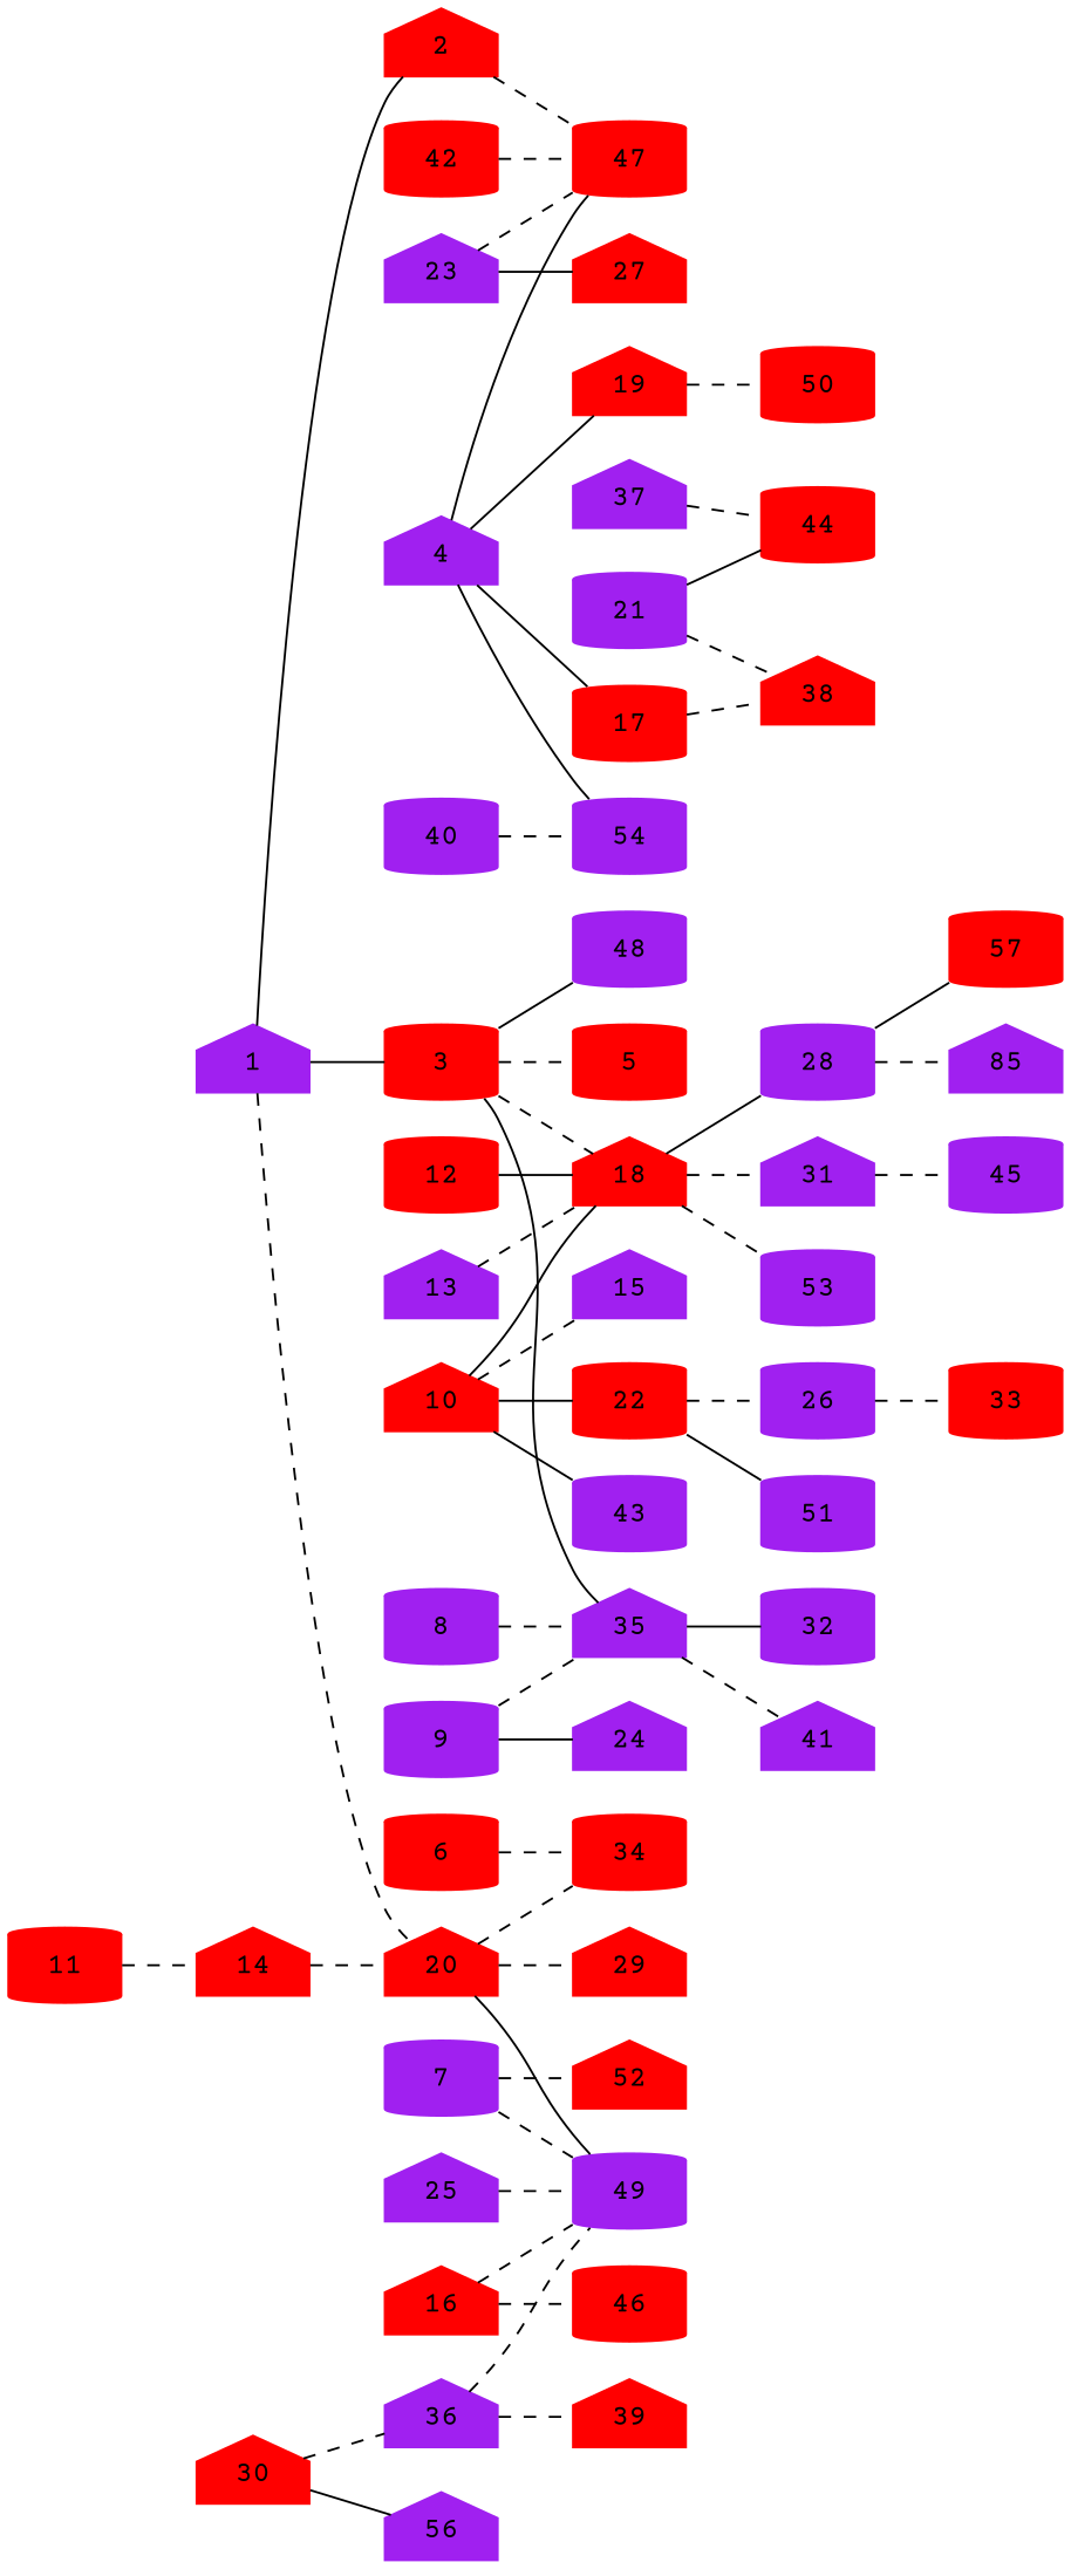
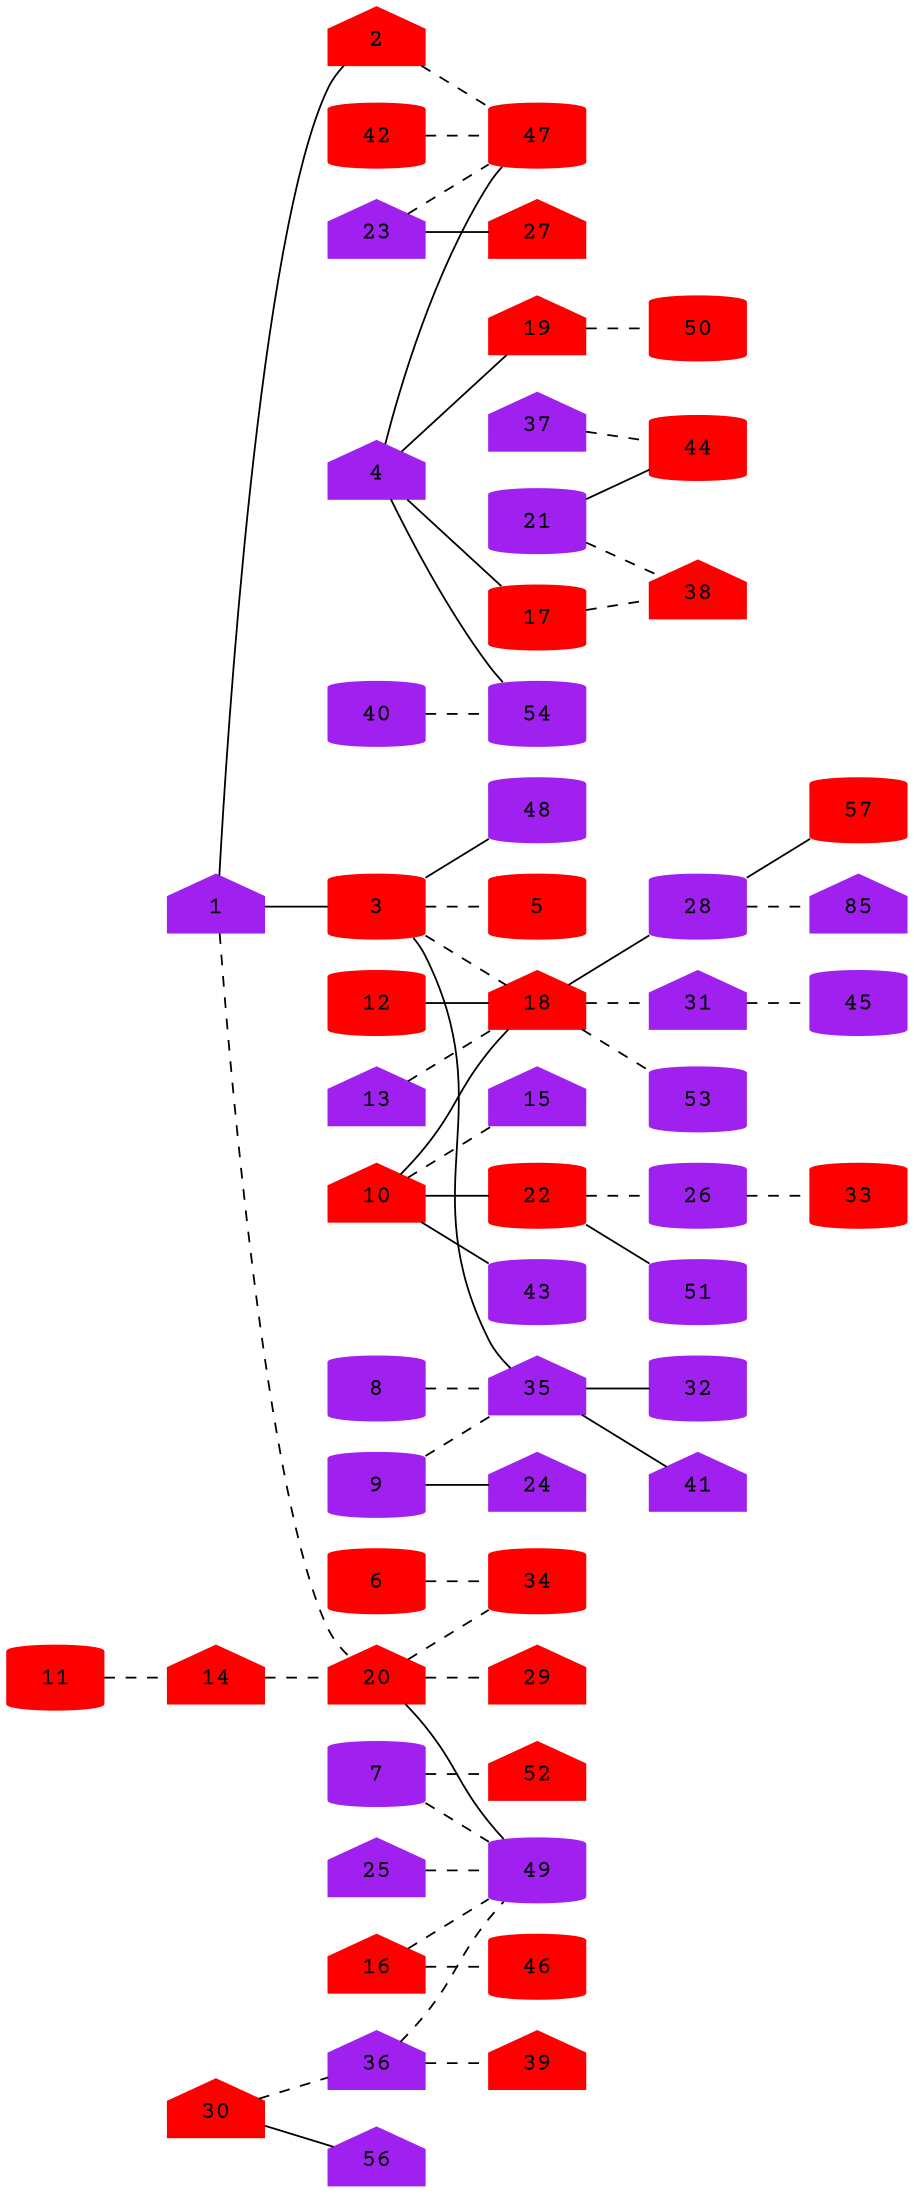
  graph {
    fontname="Courier Prime"
    rankdir=LR
    node [color=purple fontname="Courier Prime" shape=cylinder style=filled]
    edge [fontname="Courier Prime" style=dashed weight=1.0]
    1 [shape=house]
    2 [color=red shape=house]
    3 [color=red]
    20 [color=red shape=house]
    47 [color=red]
    5 [color=red]
    18 [color=red shape=house]
    35 [shape=house]
    48
    34 [color=red]
    49
    29 [color=red shape=house]
    28
    31 [shape=house]
    53
    32
    41 [shape=house]
    4 [shape=house]
    17 [color=red]
    19 [color=red shape=house]
    54
    38 [color=red shape=house]
    50 [color=red]
    6 [color=red]
    7
    52 [color=red shape=house]
    8
    9
    24 [shape=house]
    10 [color=red shape=house]
    15 [shape=house]
    22 [color=red]
    43
    26
    51
    11 [color=red]
    14 [color=red shape=house]
    12 [color=red]
    13 [shape=house]
    16 [color=red shape=house]
    46 [color=red]
    n42 [label=85 shape=house]
    57 [color=red]
    45
    21
    44 [color=red]
    33 [color=red]
    23 [shape=house]
    27 [color=red shape=house]
    25 [shape=house]
    30 [color=red shape=house]
    36 [shape=house]
    56 [shape=house]
    39 [color=red shape=house]
    37 [shape=house]
    40
    42 [color=red]
    1 -- 2 [style=solid]
    1 -- 3 [style=solid]
    1 -- 20
    2 -- 47
    3 -- 5
    3 -- 18
    3 -- 35 [style=solid]
    3 -- 48 [style=solid]
    20 -- 34
    20 -- 49 [style=solid]
    20 -- 29
    18 -- 28 [style=solid]
    18 -- 31
    18 -- 53
    35 -- 32 [style=solid]
-   35 -- 41
+   35 -- 41 [style=solid]
    28 -- n42
    28 -- 57 [style=solid]
    31 -- 45
    4 -- 47 [style=solid]
    4 -- 17 [style=solid]
    4 -- 19 [style=solid]
    4 -- 54 [style=solid]
    17 -- 38
    19 -- 50
    6 -- 34
    7 -- 49
    7 -- 52
    8 -- 35
    9 -- 35
    9 -- 24 [style=solid]
    10 -- 18 [style=solid]
    10 -- 15
    10 -- 22 [style=solid]
    10 -- 43 [style=solid]
    22 -- 26
    22 -- 51 [style=solid]
    26 -- 33
    11 -- 14
    14 -- 20
    12 -- 18 [style=solid]
    13 -- 18
    16 -- 49
    16 -- 46
    21 -- 38
    21 -- 44 [style=solid]
    23 -- 47
    23 -- 27 [style=solid]
    25 -- 49
    30 -- 36
    30 -- 56 [style=solid]
    36 -- 49
    36 -- 39
    37 -- 44
    40 -- 54
    42 -- 47
  }
